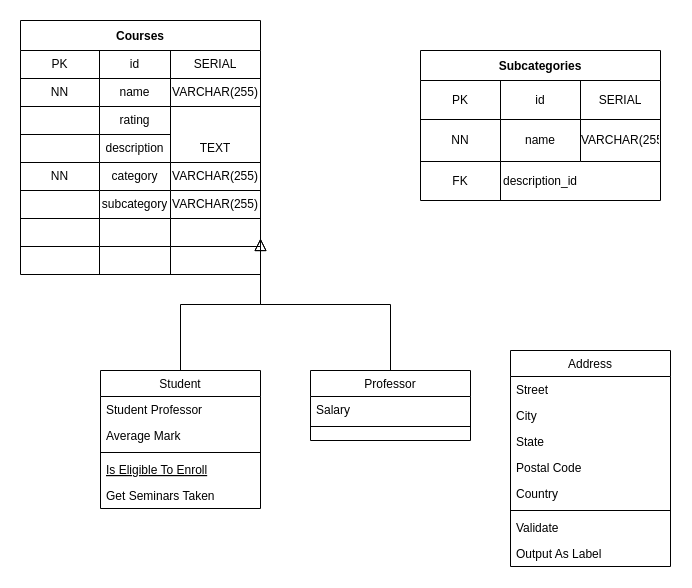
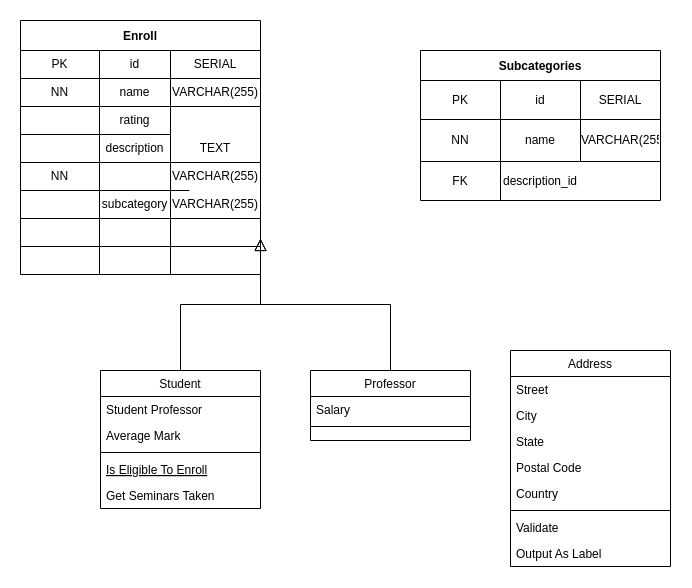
  <mxCell id="0" />
  <mxCell id="1" parent="0" />
  <mxCell id="2" value="Student" style="swimlane;fontStyle=0;align=center;verticalAlign=top;childLayout=stackLayout;horizontal=1;startSize=26;horizontalStack=0;resizeParent=1;resizeLast=0;collapsible=1;marginBottom=0;rounded=0;shadow=0;strokeWidth=1;" parent="1" vertex="1"><mxGeometry x="100" y="370" width="160" height="138" as="geometry"><mxRectangle x="130" y="380" width="160" height="26" as="alternateBounds" /></mxGeometry></mxCell>
  <mxCell id="3" value="Student Professor" style="text;align=left;verticalAlign=top;spacingLeft=4;spacingRight=4;overflow=hidden;rotatable=0;points=[[0,0.5],[1,0.5]];portConstraint=eastwest;" parent="2" vertex="1"><mxGeometry y="26" width="160" height="26" as="geometry" /></mxCell>
  <mxCell id="4" value="Average Mark" style="text;align=left;verticalAlign=top;spacingLeft=4;spacingRight=4;overflow=hidden;rotatable=0;points=[[0,0.5],[1,0.5]];portConstraint=eastwest;rounded=0;shadow=0;html=0;" parent="2" vertex="1"><mxGeometry y="52" width="160" height="26" as="geometry" /></mxCell>
  <mxCell id="5" value="" style="line;html=1;strokeWidth=1;align=left;verticalAlign=middle;spacingTop=-1;spacingLeft=3;spacingRight=3;rotatable=0;labelPosition=right;points=[];portConstraint=eastwest;" parent="2" vertex="1"><mxGeometry y="78" width="160" height="8" as="geometry" /></mxCell>
  <mxCell id="6" value="Is Eligible To Enroll" style="text;align=left;verticalAlign=top;spacingLeft=4;spacingRight=4;overflow=hidden;rotatable=0;points=[[0,0.5],[1,0.5]];portConstraint=eastwest;fontStyle=4" parent="2" vertex="1"><mxGeometry y="86" width="160" height="26" as="geometry" /></mxCell>
  <mxCell id="7" value="Get Seminars Taken" style="text;align=left;verticalAlign=top;spacingLeft=4;spacingRight=4;overflow=hidden;rotatable=0;points=[[0,0.5],[1,0.5]];portConstraint=eastwest;" parent="2" vertex="1"><mxGeometry y="112" width="160" height="26" as="geometry" /></mxCell>
  <mxCell id="8" value="" style="endArrow=block;endSize=10;endFill=0;shadow=0;strokeWidth=1;rounded=0;edgeStyle=elbowEdgeStyle;elbow=vertical;" parent="1" source="2" edge="1"><mxGeometry width="160" relative="1" as="geometry"><mxPoint x="180" y="213" as="sourcePoint" /><mxPoint x="260" y="238" as="targetPoint" /></mxGeometry></mxCell>
  <mxCell id="9" value="Professor" style="swimlane;fontStyle=0;align=center;verticalAlign=top;childLayout=stackLayout;horizontal=1;startSize=26;horizontalStack=0;resizeParent=1;resizeLast=0;collapsible=1;marginBottom=0;rounded=0;shadow=0;strokeWidth=1;" parent="1" vertex="1"><mxGeometry x="310" y="370" width="160" height="70" as="geometry"><mxRectangle x="340" y="380" width="170" height="26" as="alternateBounds" /></mxGeometry></mxCell>
  <mxCell id="10" value="Salary" style="text;align=left;verticalAlign=top;spacingLeft=4;spacingRight=4;overflow=hidden;rotatable=0;points=[[0,0.5],[1,0.5]];portConstraint=eastwest;" parent="9" vertex="1"><mxGeometry y="26" width="160" height="26" as="geometry" /></mxCell>
  <mxCell id="11" value="" style="line;html=1;strokeWidth=1;align=left;verticalAlign=middle;spacingTop=-1;spacingLeft=3;spacingRight=3;rotatable=0;labelPosition=right;points=[];portConstraint=eastwest;" parent="9" vertex="1"><mxGeometry y="52" width="160" height="8" as="geometry" /></mxCell>
  <mxCell id="12" value="" style="endArrow=block;endSize=10;endFill=0;shadow=0;strokeWidth=1;rounded=0;edgeStyle=elbowEdgeStyle;elbow=vertical;" parent="1" source="9" edge="1"><mxGeometry width="160" relative="1" as="geometry"><mxPoint x="190" y="383" as="sourcePoint" /><mxPoint x="260" y="238" as="targetPoint" /></mxGeometry></mxCell>
  <mxCell id="13" value="Address" style="swimlane;fontStyle=0;align=center;verticalAlign=top;childLayout=stackLayout;horizontal=1;startSize=26;horizontalStack=0;resizeParent=1;resizeLast=0;collapsible=1;marginBottom=0;rounded=0;shadow=0;strokeWidth=1;" parent="1" vertex="1"><mxGeometry x="510" y="350" width="160" height="216" as="geometry"><mxRectangle x="550" y="140" width="160" height="26" as="alternateBounds" /></mxGeometry></mxCell>
  <mxCell id="14" value="Street" style="text;align=left;verticalAlign=top;spacingLeft=4;spacingRight=4;overflow=hidden;rotatable=0;points=[[0,0.5],[1,0.5]];portConstraint=eastwest;" parent="13" vertex="1"><mxGeometry y="26" width="160" height="26" as="geometry" /></mxCell>
  <mxCell id="15" value="City" style="text;align=left;verticalAlign=top;spacingLeft=4;spacingRight=4;overflow=hidden;rotatable=0;points=[[0,0.5],[1,0.5]];portConstraint=eastwest;rounded=0;shadow=0;html=0;" parent="13" vertex="1"><mxGeometry y="52" width="160" height="26" as="geometry" /></mxCell>
  <mxCell id="16" value="State" style="text;align=left;verticalAlign=top;spacingLeft=4;spacingRight=4;overflow=hidden;rotatable=0;points=[[0,0.5],[1,0.5]];portConstraint=eastwest;rounded=0;shadow=0;html=0;" parent="13" vertex="1"><mxGeometry y="78" width="160" height="26" as="geometry" /></mxCell>
  <mxCell id="17" value="Postal Code" style="text;align=left;verticalAlign=top;spacingLeft=4;spacingRight=4;overflow=hidden;rotatable=0;points=[[0,0.5],[1,0.5]];portConstraint=eastwest;rounded=0;shadow=0;html=0;" parent="13" vertex="1"><mxGeometry y="104" width="160" height="26" as="geometry" /></mxCell>
  <mxCell id="18" value="Country" style="text;align=left;verticalAlign=top;spacingLeft=4;spacingRight=4;overflow=hidden;rotatable=0;points=[[0,0.5],[1,0.5]];portConstraint=eastwest;rounded=0;shadow=0;html=0;" parent="13" vertex="1"><mxGeometry y="130" width="160" height="26" as="geometry" /></mxCell>
  <mxCell id="19" value="" style="line;html=1;strokeWidth=1;align=left;verticalAlign=middle;spacingTop=-1;spacingLeft=3;spacingRight=3;rotatable=0;labelPosition=right;points=[];portConstraint=eastwest;" parent="13" vertex="1"><mxGeometry y="156" width="160" height="8" as="geometry" /></mxCell>
  <mxCell id="20" value="Validate" style="text;align=left;verticalAlign=top;spacingLeft=4;spacingRight=4;overflow=hidden;rotatable=0;points=[[0,0.5],[1,0.5]];portConstraint=eastwest;" parent="13" vertex="1"><mxGeometry y="164" width="160" height="26" as="geometry" /></mxCell>
  <mxCell id="21" value="Output As Label" style="text;align=left;verticalAlign=top;spacingLeft=4;spacingRight=4;overflow=hidden;rotatable=0;points=[[0,0.5],[1,0.5]];portConstraint=eastwest;" parent="13" vertex="1"><mxGeometry y="190" width="160" height="26" as="geometry" /></mxCell>
- <mxCell id="22" value="Courses" style="shape=table;startSize=30;container=1;collapsible=0;childLayout=tableLayout;fontStyle=1;align=center;pointerEvents=1;" vertex="1" parent="1"><mxGeometry x="20" y="20" width="240" height="254" as="geometry" /></mxCell>
+ <mxCell id="22" value="Enroll" style="shape=table;startSize=30;container=1;collapsible=0;childLayout=tableLayout;fontStyle=1;align=center;pointerEvents=1;" vertex="1" parent="1"><mxGeometry x="20" y="20" width="240" height="254" as="geometry" /></mxCell>
  <mxCell id="23" value="" style="shape=partialRectangle;html=1;whiteSpace=wrap;collapsible=0;dropTarget=0;pointerEvents=0;fillColor=none;top=0;left=0;bottom=0;right=0;points=[[0,0.5],[1,0.5]];portConstraint=eastwest;strokeColor=none;" vertex="1" parent="22"><mxGeometry y="30" width="240" height="28" as="geometry" /></mxCell>
  <mxCell id="24" value="PK" style="shape=partialRectangle;html=1;whiteSpace=wrap;connectable=0;fillColor=none;top=0;left=0;bottom=0;right=0;overflow=hidden;pointerEvents=1;" vertex="1" parent="23"><mxGeometry width="79" height="28" as="geometry" /></mxCell>
  <mxCell id="25" value="id" style="shape=partialRectangle;html=1;whiteSpace=wrap;connectable=0;fillColor=none;top=0;left=0;bottom=0;right=0;overflow=hidden;pointerEvents=1;" vertex="1" parent="23"><mxGeometry x="79" width="71" height="28" as="geometry" /></mxCell>
  <mxCell id="26" value="SERIAL" style="shape=partialRectangle;html=1;whiteSpace=wrap;connectable=0;fillColor=none;top=0;left=0;bottom=0;right=0;overflow=hidden;pointerEvents=1;" vertex="1" parent="23"><mxGeometry x="150" width="90" height="28" as="geometry" /></mxCell>
  <mxCell id="27" value="" style="shape=partialRectangle;html=1;whiteSpace=wrap;collapsible=0;dropTarget=0;pointerEvents=0;fillColor=none;top=0;left=0;bottom=0;right=0;points=[[0,0.5],[1,0.5]];portConstraint=eastwest;connectable=1;strokeColor=none;" vertex="1" parent="22"><mxGeometry y="58" width="240" height="28" as="geometry" /></mxCell>
  <mxCell id="28" value="NN" style="shape=partialRectangle;html=1;whiteSpace=wrap;connectable=0;fillColor=none;top=0;left=0;bottom=0;right=0;overflow=hidden;pointerEvents=1;" vertex="1" parent="27"><mxGeometry width="79" height="28" as="geometry" /></mxCell>
  <mxCell id="29" value="name" style="shape=partialRectangle;html=1;whiteSpace=wrap;connectable=0;fillColor=none;top=0;left=0;bottom=0;right=0;overflow=hidden;pointerEvents=1;" vertex="1" parent="27"><mxGeometry x="79" width="71" height="28" as="geometry" /></mxCell>
  <mxCell id="30" value="VARCHAR(255)" style="shape=partialRectangle;html=1;whiteSpace=wrap;connectable=0;fillColor=none;top=0;left=0;bottom=0;right=0;overflow=hidden;pointerEvents=1;" vertex="1" parent="27"><mxGeometry x="150" width="90" height="28" as="geometry" /></mxCell>
  <mxCell id="31" value="" style="shape=partialRectangle;html=1;whiteSpace=wrap;collapsible=0;dropTarget=0;pointerEvents=0;fillColor=none;top=0;left=0;bottom=0;right=0;points=[[0,0.5],[1,0.5]];portConstraint=eastwest;" vertex="1" parent="22"><mxGeometry y="86" width="240" height="28" as="geometry" /></mxCell>
  <mxCell id="32" value="" style="shape=partialRectangle;html=1;whiteSpace=wrap;connectable=0;fillColor=none;top=0;left=0;bottom=0;right=0;overflow=hidden;pointerEvents=1;" vertex="1" parent="31"><mxGeometry width="79" height="28" as="geometry" /></mxCell>
  <mxCell id="33" value="rating" style="shape=partialRectangle;html=1;whiteSpace=wrap;connectable=0;fillColor=none;top=0;left=0;bottom=0;right=0;overflow=hidden;pointerEvents=1;strokeColor=#FFFFFF;" vertex="1" parent="31"><mxGeometry x="79" width="71" height="28" as="geometry" /></mxCell>
  <mxCell id="34" style="shape=partialRectangle;html=1;whiteSpace=wrap;collapsible=0;dropTarget=0;pointerEvents=0;fillColor=none;top=0;left=0;bottom=0;right=0;points=[[0,0.5],[1,0.5]];portConstraint=eastwest;" vertex="1" parent="22"><mxGeometry y="114" width="240" height="28" as="geometry" /></mxCell>
  <mxCell id="35" style="shape=partialRectangle;html=1;whiteSpace=wrap;connectable=0;fillColor=none;top=0;left=0;bottom=0;right=0;overflow=hidden;pointerEvents=1;" vertex="1" parent="34"><mxGeometry width="79" height="28" as="geometry" /></mxCell>
  <mxCell id="36" value="description" style="shape=partialRectangle;html=1;whiteSpace=wrap;connectable=0;fillColor=none;top=0;left=0;bottom=0;right=0;overflow=hidden;pointerEvents=1;" vertex="1" parent="34"><mxGeometry x="79" width="71" height="28" as="geometry" /></mxCell>
  <mxCell id="37" value="TEXT" style="shape=partialRectangle;html=1;whiteSpace=wrap;connectable=0;fillColor=none;top=0;left=0;bottom=0;right=0;overflow=hidden;pointerEvents=1;" vertex="1" parent="34"><mxGeometry x="150" width="90" height="28" as="geometry" /></mxCell>
  <mxCell id="38" style="shape=partialRectangle;html=1;whiteSpace=wrap;collapsible=0;dropTarget=0;pointerEvents=0;fillColor=none;top=0;left=0;bottom=0;right=0;points=[[0,0.5],[1,0.5]];portConstraint=eastwest;" vertex="1" parent="22"><mxGeometry y="142" width="240" height="28" as="geometry" /></mxCell>
  <mxCell id="39" value="NN" style="shape=partialRectangle;html=1;whiteSpace=wrap;connectable=0;fillColor=none;top=0;left=0;bottom=0;right=0;overflow=hidden;pointerEvents=1;" vertex="1" parent="38"><mxGeometry width="79" height="28" as="geometry" /></mxCell>
- <mxCell id="40" value="category" style="shape=partialRectangle;html=1;whiteSpace=wrap;connectable=0;fillColor=none;top=0;left=0;bottom=0;right=0;overflow=hidden;pointerEvents=1;" vertex="1" parent="38"><mxGeometry x="79" width="71" height="28" as="geometry" /></mxCell>
  <mxCell id="41" value="VARCHAR(255)" style="shape=partialRectangle;html=1;whiteSpace=wrap;connectable=0;fillColor=none;top=0;left=0;bottom=0;right=0;overflow=hidden;pointerEvents=1;" vertex="1" parent="38"><mxGeometry x="150" width="90" height="28" as="geometry" /></mxCell>
  <mxCell id="42" style="shape=partialRectangle;html=1;whiteSpace=wrap;collapsible=0;dropTarget=0;pointerEvents=0;fillColor=none;top=0;left=0;bottom=0;right=0;points=[[0,0.5],[1,0.5]];portConstraint=eastwest;" vertex="1" parent="22"><mxGeometry y="170" width="240" height="28" as="geometry" /></mxCell>
  <mxCell id="43" style="shape=partialRectangle;html=1;whiteSpace=wrap;connectable=0;fillColor=none;top=0;left=0;bottom=0;right=0;overflow=hidden;pointerEvents=1;" vertex="1" parent="42"><mxGeometry width="79" height="28" as="geometry" /></mxCell>
  <mxCell id="44" value="subcategory" style="shape=partialRectangle;html=1;whiteSpace=wrap;connectable=0;fillColor=none;top=0;left=0;bottom=0;right=0;overflow=hidden;pointerEvents=1;" vertex="1" parent="42"><mxGeometry x="79" width="71" height="28" as="geometry" /></mxCell>
  <mxCell id="45" value="VARCHAR(255)" style="shape=partialRectangle;html=1;whiteSpace=wrap;connectable=0;fillColor=none;top=0;left=0;bottom=0;right=0;overflow=hidden;pointerEvents=1;" vertex="1" parent="42"><mxGeometry x="150" width="90" height="28" as="geometry" /></mxCell>
  <mxCell id="46" style="shape=partialRectangle;html=1;whiteSpace=wrap;collapsible=0;dropTarget=0;pointerEvents=0;fillColor=none;top=0;left=0;bottom=0;right=0;points=[[0,0.5],[1,0.5]];portConstraint=eastwest;" vertex="1" parent="22"><mxGeometry y="198" width="240" height="28" as="geometry" /></mxCell>
  <mxCell id="47" style="shape=partialRectangle;html=1;whiteSpace=wrap;connectable=0;fillColor=none;top=0;left=0;bottom=0;right=0;overflow=hidden;pointerEvents=1;" vertex="1" parent="46"><mxGeometry width="79" height="28" as="geometry" /></mxCell>
  <mxCell id="48" style="shape=partialRectangle;html=1;whiteSpace=wrap;connectable=0;fillColor=none;top=0;left=0;bottom=0;right=0;overflow=hidden;pointerEvents=1;" vertex="1" parent="46"><mxGeometry x="79" width="71" height="28" as="geometry" /></mxCell>
  <mxCell id="49" style="shape=partialRectangle;html=1;whiteSpace=wrap;connectable=0;fillColor=none;top=0;left=0;bottom=0;right=0;overflow=hidden;pointerEvents=1;" vertex="1" parent="46"><mxGeometry x="150" width="90" height="28" as="geometry" /></mxCell>
  <mxCell id="50" style="shape=partialRectangle;html=1;whiteSpace=wrap;collapsible=0;dropTarget=0;pointerEvents=0;fillColor=none;top=0;left=0;bottom=0;right=0;points=[[0,0.5],[1,0.5]];portConstraint=eastwest;" vertex="1" parent="22"><mxGeometry y="226" width="240" height="28" as="geometry" /></mxCell>
  <mxCell id="51" style="shape=partialRectangle;html=1;whiteSpace=wrap;connectable=0;fillColor=none;top=0;left=0;bottom=0;right=0;overflow=hidden;pointerEvents=1;" vertex="1" parent="50"><mxGeometry width="79" height="28" as="geometry" /></mxCell>
  <mxCell id="52" style="shape=partialRectangle;html=1;whiteSpace=wrap;connectable=0;fillColor=none;top=0;left=0;bottom=0;right=0;overflow=hidden;pointerEvents=1;" vertex="1" parent="50"><mxGeometry x="79" width="71" height="28" as="geometry" /></mxCell>
  <mxCell id="53" style="shape=partialRectangle;html=1;whiteSpace=wrap;connectable=0;fillColor=none;top=0;left=0;bottom=0;right=0;overflow=hidden;pointerEvents=1;" vertex="1" parent="50"><mxGeometry x="150" width="90" height="28" as="geometry" /></mxCell>
  <mxCell id="54" value="Subcategories" style="shape=table;startSize=30;container=1;collapsible=0;childLayout=tableLayout;fontStyle=1;align=center;pointerEvents=1;strokeColor=#000000;fillColor=#ffffff;" vertex="1" parent="1"><mxGeometry x="420" y="50" width="240" height="150" as="geometry" /></mxCell>
  <mxCell id="55" value="" style="shape=partialRectangle;html=1;whiteSpace=wrap;collapsible=0;dropTarget=0;pointerEvents=0;fillColor=none;top=0;left=0;bottom=0;right=0;points=[[0,0.5],[1,0.5]];portConstraint=eastwest;" vertex="1" parent="54"><mxGeometry y="30" width="240" height="39" as="geometry" /></mxCell>
  <mxCell id="56" value="PK" style="shape=partialRectangle;html=1;whiteSpace=wrap;connectable=0;fillColor=none;top=0;left=0;bottom=0;right=0;overflow=hidden;pointerEvents=1;" vertex="1" parent="55"><mxGeometry width="80" height="39" as="geometry" /></mxCell>
  <mxCell id="57" value="id" style="shape=partialRectangle;html=1;whiteSpace=wrap;connectable=0;fillColor=none;top=0;left=0;bottom=0;right=0;overflow=hidden;pointerEvents=1;" vertex="1" parent="55"><mxGeometry x="80" width="80" height="39" as="geometry" /></mxCell>
  <mxCell id="58" value="SERIAL" style="shape=partialRectangle;html=1;whiteSpace=wrap;connectable=0;fillColor=none;top=0;left=0;bottom=0;right=0;overflow=hidden;pointerEvents=1;" vertex="1" parent="55"><mxGeometry x="160" width="80" height="39" as="geometry" /></mxCell>
  <mxCell id="59" value="" style="shape=partialRectangle;html=1;whiteSpace=wrap;collapsible=0;dropTarget=0;pointerEvents=0;fillColor=none;top=0;left=0;bottom=0;right=0;points=[[0,0.5],[1,0.5]];portConstraint=eastwest;" vertex="1" parent="54"><mxGeometry y="69" width="240" height="42" as="geometry" /></mxCell>
  <mxCell id="60" value="NN" style="shape=partialRectangle;html=1;whiteSpace=wrap;connectable=0;fillColor=none;top=0;left=0;bottom=0;right=0;overflow=hidden;pointerEvents=1;" vertex="1" parent="59"><mxGeometry width="80" height="42" as="geometry" /></mxCell>
  <mxCell id="61" value="name" style="shape=partialRectangle;html=1;whiteSpace=wrap;connectable=0;fillColor=none;top=0;left=0;bottom=0;right=0;overflow=hidden;pointerEvents=1;" vertex="1" parent="59"><mxGeometry x="80" width="80" height="42" as="geometry" /></mxCell>
  <mxCell id="62" value="VARCHAR(255)" style="shape=partialRectangle;html=1;whiteSpace=wrap;connectable=0;fillColor=none;top=0;left=0;bottom=0;right=0;overflow=hidden;pointerEvents=1;" vertex="1" parent="59"><mxGeometry x="160" width="80" height="42" as="geometry" /></mxCell>
  <mxCell id="63" value="" style="shape=partialRectangle;html=1;whiteSpace=wrap;collapsible=0;dropTarget=0;pointerEvents=0;fillColor=none;top=0;left=0;bottom=0;right=0;points=[[0,0.5],[1,0.5]];portConstraint=eastwest;" vertex="1" parent="54"><mxGeometry y="111" width="240" height="39" as="geometry" /></mxCell>
  <mxCell id="64" value="FK" style="shape=partialRectangle;html=1;whiteSpace=wrap;connectable=0;fillColor=none;top=0;left=0;bottom=0;right=0;overflow=hidden;pointerEvents=1;" vertex="1" parent="63"><mxGeometry width="80" height="39" as="geometry" /></mxCell>
  <mxCell id="65" value="description_id" style="shape=partialRectangle;html=1;whiteSpace=wrap;connectable=0;fillColor=none;top=0;left=0;bottom=0;right=0;overflow=hidden;pointerEvents=1;" vertex="1" parent="63"><mxGeometry x="80" width="80" height="39" as="geometry" /></mxCell>
